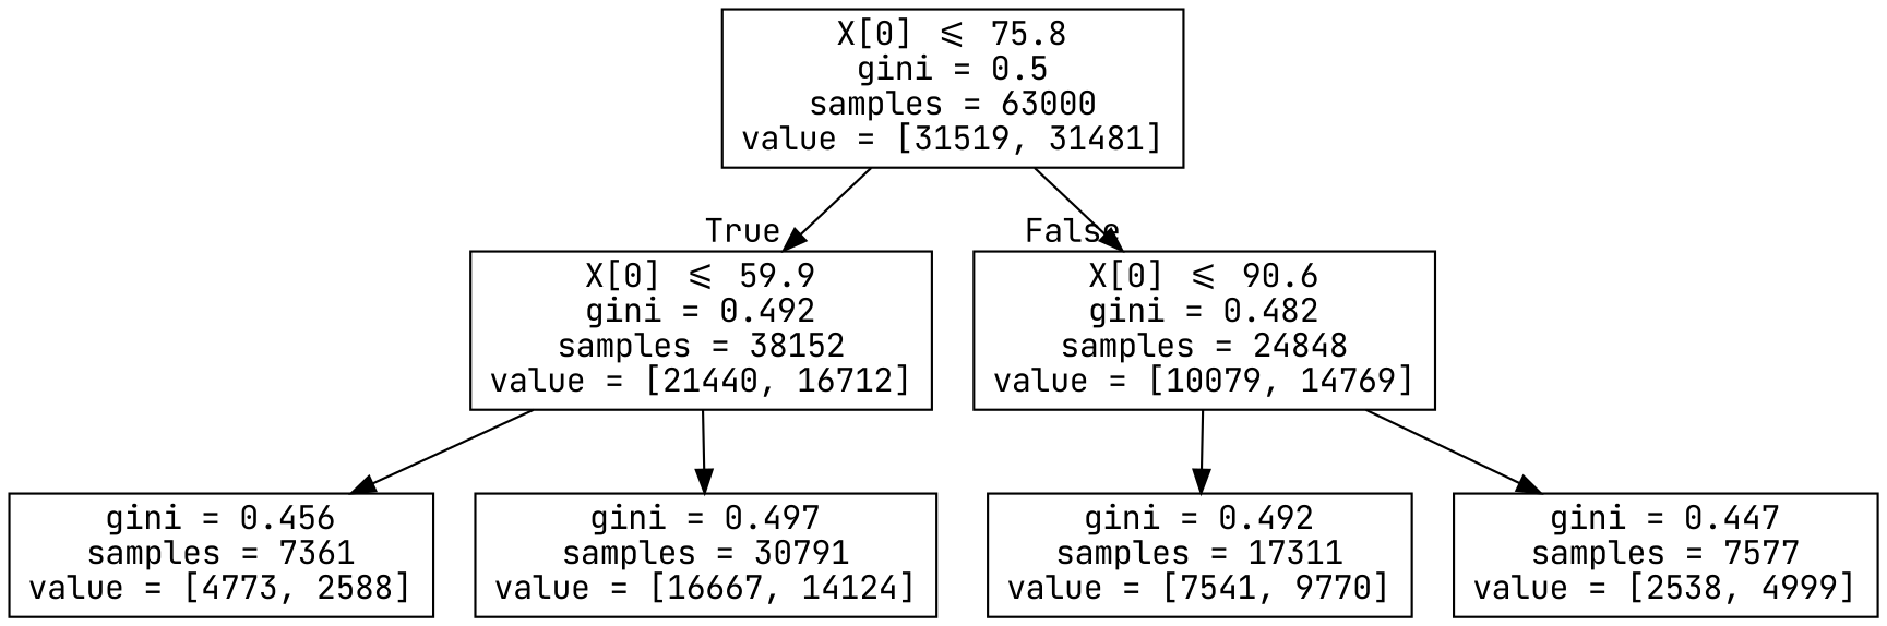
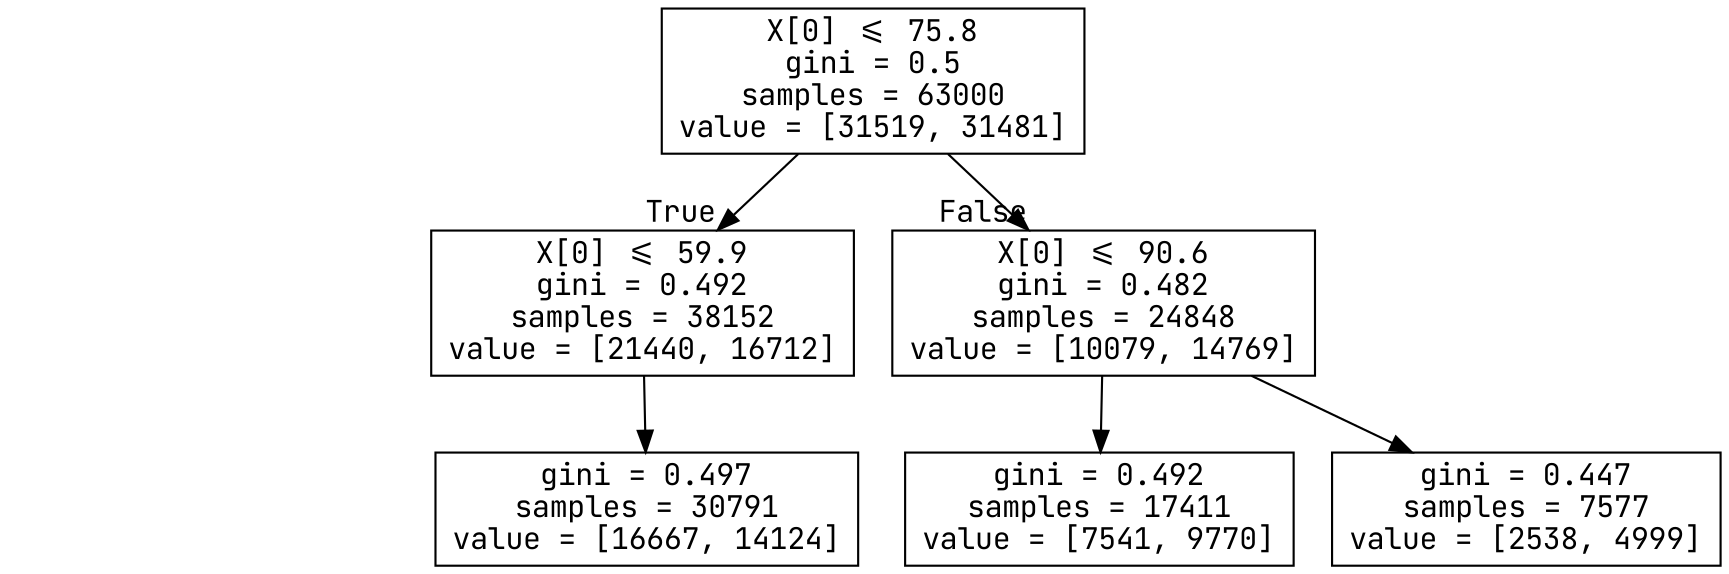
  digraph {
    fontname="JetBrains Mono"
    node [fontname="JetBrains Mono" shape=box]
    edge [fontname="JetBrains Mono"]
    n1 [label="X[0] <= 75.8\ngini = 0.5\nsamples = 63000\nvalue = [31519, 31481]"]
    n2 [label="X[0] <= 59.9\ngini = 0.492\nsamples = 38152\nvalue = [21440, 16712]"]
    n3 [label="X[0] <= 90.6\ngini = 0.482\nsamples = 24848\nvalue = [10079, 14769]"]
-   n4 [label="gini = 0.456\nsamples = 7361\nvalue = [4773, 2588]"]
    n5 [label="gini = 0.497\nsamples = 30791\nvalue = [16667, 14124]"]
-   n6 [label="gini = 0.492\nsamples = 17311\nvalue = [7541, 9770]"]
+   n6 [label="gini = 0.492\nsamples = 17411\nvalue = [7541, 9770]"]
    n7 [label="gini = 0.447\nsamples = 7577\nvalue = [2538, 4999]"]
    n1 -> n2 [headlabel=True labelangle=45 labeldistance=2.5]
    n1 -> n3 [headlabel=False labelangle=-45 labeldistance=2.5]
-   n2 -> n4
    n2 -> n5
    n3 -> n6
    n3 -> n7
  }
